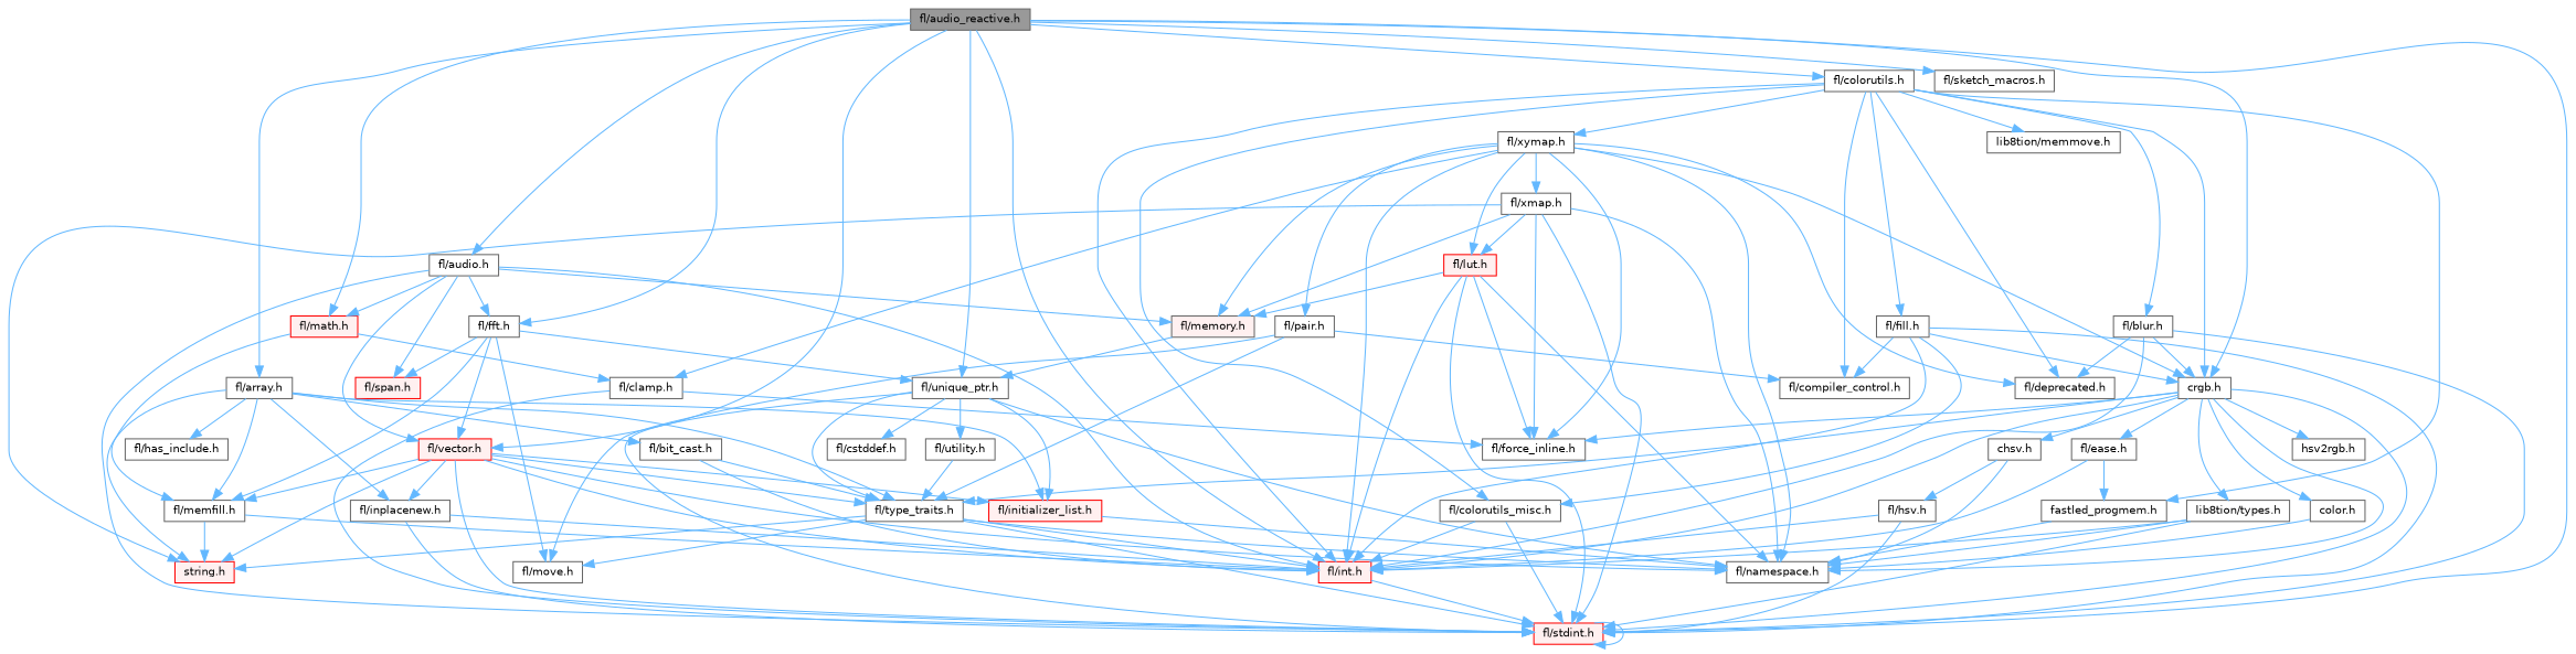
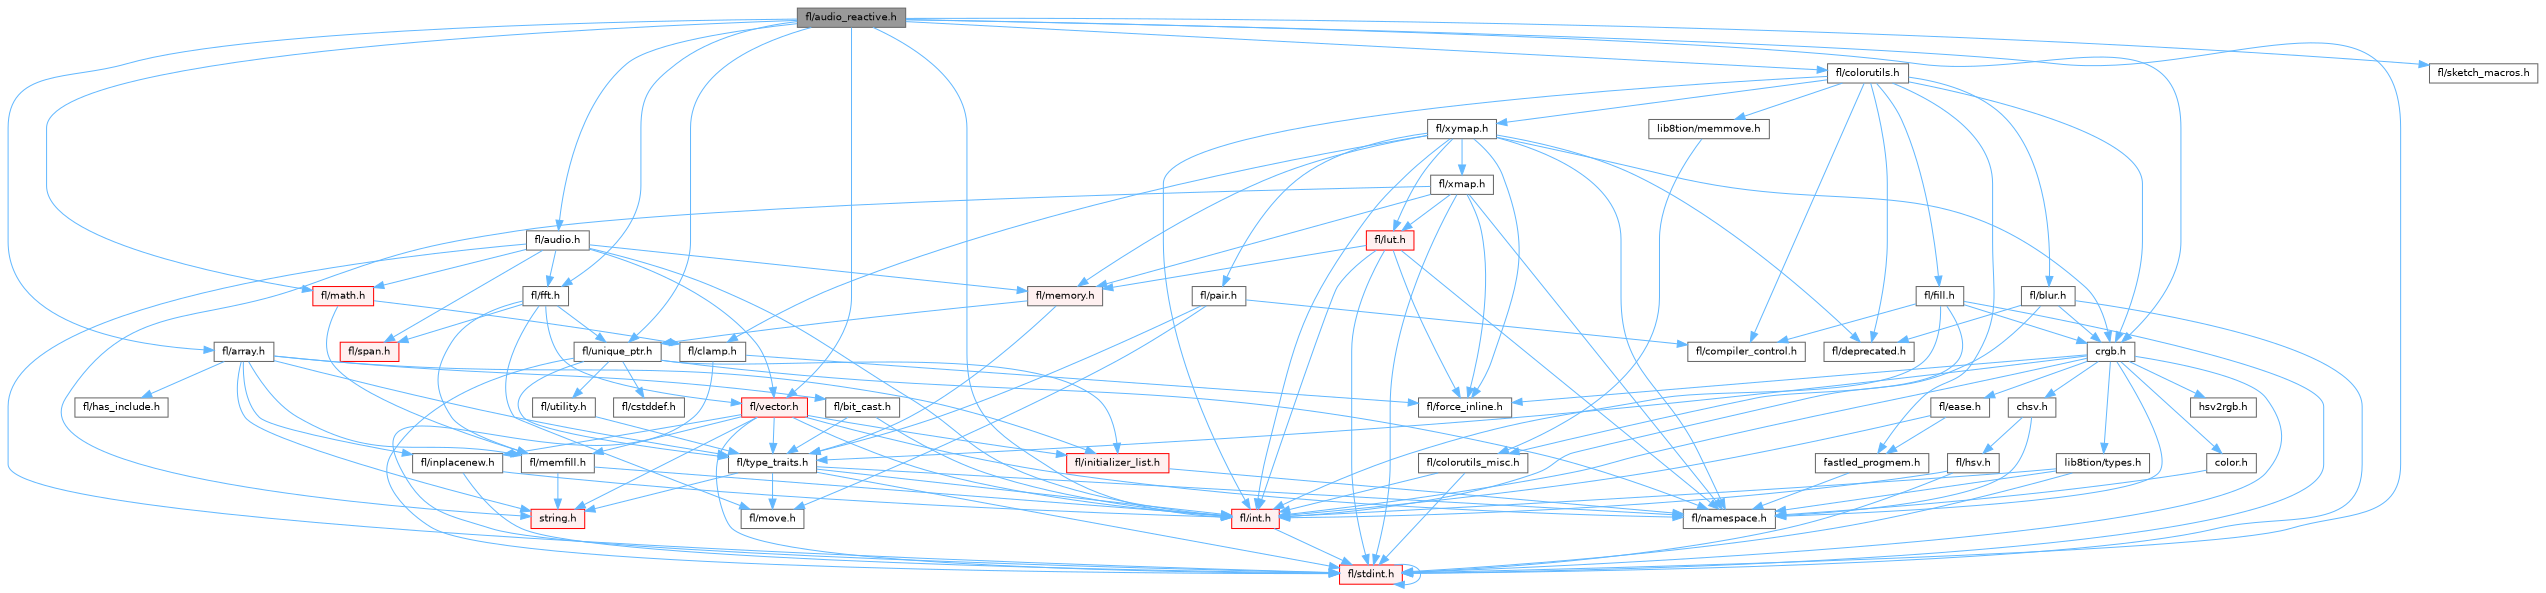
  digraph {
    node [color=grey40 fillcolor=white fontname=Helvetica fontsize=10 shape=box style=filled]
    edge [color=steelblue1 fontname=Helvetica fontsize=10 labelfontname=Helvetica labelfontsize=10 style=solid]
    n1 [color=gray40 fillcolor=grey60 fontcolor=black height=0.2 label="fl/audio_reactive.h" width=0.4]
    n2 [height=0.2 label="fl/fft.h" width=0.4]
    n3 [height=0.2 label="fl/unique_ptr.h" width=0.4]
    n4 [color=red fillcolor="#FFF0F0" height=0.2 label="fl/stdint.h" width=0.4]
    n5 [color=red fillcolor="#FFF0F0" height=0.2 label="fl/int.h" width=0.4]
    n6 [color=red fillcolor="#FFF0F0" height=0.2 label="fl/vector.h" width=0.4]
    n7 [color=red fillcolor="#FFF0F0" height=0.2 label="fl/math.h" width=0.4]
    n8 [height=0.2 label="fl/audio.h" width=0.4]
    n9 [height=0.2 label="fl/array.h" width=0.4]
    n10 [height=0.2 label="fl/sketch_macros.h" width=0.4]
    n11 [height=0.2 label="crgb.h" width=0.4]
    n12 [height=0.2 label="fl/colorutils.h" width=0.4]
    n13 [height=0.2 label="fl/move.h" width=0.4]
    n14 [color=red fillcolor="#FFF0F0" height=0.2 label="fl/span.h" width=0.4]
    n15 [height=0.2 label="fl/memfill.h" width=0.4]
    n16 [height=0.2 label="fl/namespace.h" width=0.4]
    n17 [height=0.2 label="fl/type_traits.h" width=0.4]
    n18 [height=0.2 label="fl/utility.h" width=0.4]
    n19 [height=0.2 label="fl/cstddef.h" width=0.4]
    n20 [color=red fillcolor="#FFF0F0" height=0.2 label="fl/initializer_list.h" width=0.4]
    n21 [color=red fillcolor="#FFF0F0" height=0.2 label="string.h" width=0.4]
    n22 [height=0.2 label="fl/inplacenew.h" width=0.4]
    n23 [height=0.2 label="fl/clamp.h" width=0.4]
    n24 [fillcolor="#FFF0F0" height=0.2 label="fl/memory.h" width=0.4]
    n25 [height=0.2 label="fl/has_include.h" width=0.4]
    n26 [height=0.2 label="fl/bit_cast.h" width=0.4]
    n27 [height=0.2 label="fl/force_inline.h" width=0.4]
    n28 [height=0.2 label="chsv.h" width=0.4]
    n29 [height=0.2 label="color.h" width=0.4]
    n30 [height=0.2 label="lib8tion/types.h" width=0.4]
    n31 [height=0.2 label="hsv2rgb.h" width=0.4]
    n32 [height=0.2 label="fl/ease.h" width=0.4]
    n33 [height=0.2 label="fastled_progmem.h" width=0.4]
    n34 [height=0.2 label="fl/blur.h" width=0.4]
    n35 [height=0.2 label="fl/deprecated.h" width=0.4]
    n36 [height=0.2 label="fl/colorutils_misc.h" width=0.4]
    n37 [height=0.2 label="fl/fill.h" width=0.4]
    n38 [height=0.2 label="fl/compiler_control.h" width=0.4]
    n39 [height=0.2 label="fl/xymap.h" width=0.4]
    n40 [height=0.2 label="lib8tion/memmove.h" width=0.4]
    n41 [height=0.2 label="fl/hsv.h" width=0.4]
    n42 [height=0.2 label="fl/pair.h" width=0.4]
    n43 [color=red fillcolor="#FFF0F0" height=0.2 label="fl/lut.h" width=0.4]
    n44 [height=0.2 label="fl/xmap.h" width=0.4]
    n1 -> n2
    n1 -> n3
    n1 -> n4
    n1 -> n5
    n1 -> n6
    n1 -> n7
    n1 -> n8
    n1 -> n9
    n1 -> n10
    n1 -> n11
    n1 -> n12
    n2 -> n3
    n2 -> n6
    n2 -> n13
    n2 -> n14
    n2 -> n15
    n3 -> n4
    n3 -> n16
    n3 -> n17
    n3 -> n18
    n3 -> n19
    n3 -> n20
    n4 -> n4
    n5 -> n4
    n6 -> n4
    n6 -> n5
    n6 -> n15
    n6 -> n16
    n6 -> n17
    n6 -> n20
    n6 -> n21
    n6 -> n22
    n7 -> n15
    n7 -> n23
    n8 -> n2
    n8 -> n4
    n8 -> n5
    n8 -> n6
    n8 -> n7
    n8 -> n14
    n8 -> n24
    n9 -> n15
    n9 -> n17
    n9 -> n20
    n9 -> n21
    n9 -> n22
    n9 -> n25
    n9 -> n26
    n11 -> n4
    n11 -> n5
    n11 -> n16
    n11 -> n17
    n11 -> n27
    n11 -> n28
    n11 -> n29
    n11 -> n30
    n11 -> n31
    n11 -> n32
    n12 -> n5
    n12 -> n11
    n12 -> n33
    n12 -> n34
    n12 -> n35
-   n12 -> n36
+   n40 -> n36
    n12 -> n37
    n12 -> n38
    n12 -> n39
    n12 -> n40
    n15 -> n5
    n15 -> n21
    n17 -> n4
    n17 -> n5
    n17 -> n13
    n17 -> n16
    n17 -> n21
    n18 -> n17
    n20 -> n16
    n22 -> n4
    n22 -> n5
    n23 -> n4
    n23 -> n27
    n24 -> n3
+   n24 -> n17
    n26 -> n5
    n26 -> n17
    n28 -> n16
    n28 -> n41
    n29 -> n16
    n30 -> n4
    n30 -> n5
    n30 -> n16
    n32 -> n5
    n32 -> n33
    n33 -> n16
    n34 -> n4
    n34 -> n5
    n34 -> n11
    n34 -> n35
    n36 -> n4
    n36 -> n5
    n37 -> n4
    n37 -> n5
    n37 -> n11
    n37 -> n36
    n37 -> n38
    n39 -> n5
    n39 -> n11
    n39 -> n16
    n39 -> n23
    n39 -> n24
    n39 -> n27
    n39 -> n35
    n39 -> n42
    n39 -> n43
    n39 -> n44
    n41 -> n4
    n41 -> n5
    n42 -> n13
    n42 -> n17
    n42 -> n38
    n43 -> n4
    n43 -> n5
    n43 -> n16
    n43 -> n24
    n43 -> n27
    n44 -> n4
    n44 -> n16
    n44 -> n21
    n44 -> n24
    n44 -> n27
    n44 -> n43
  }
